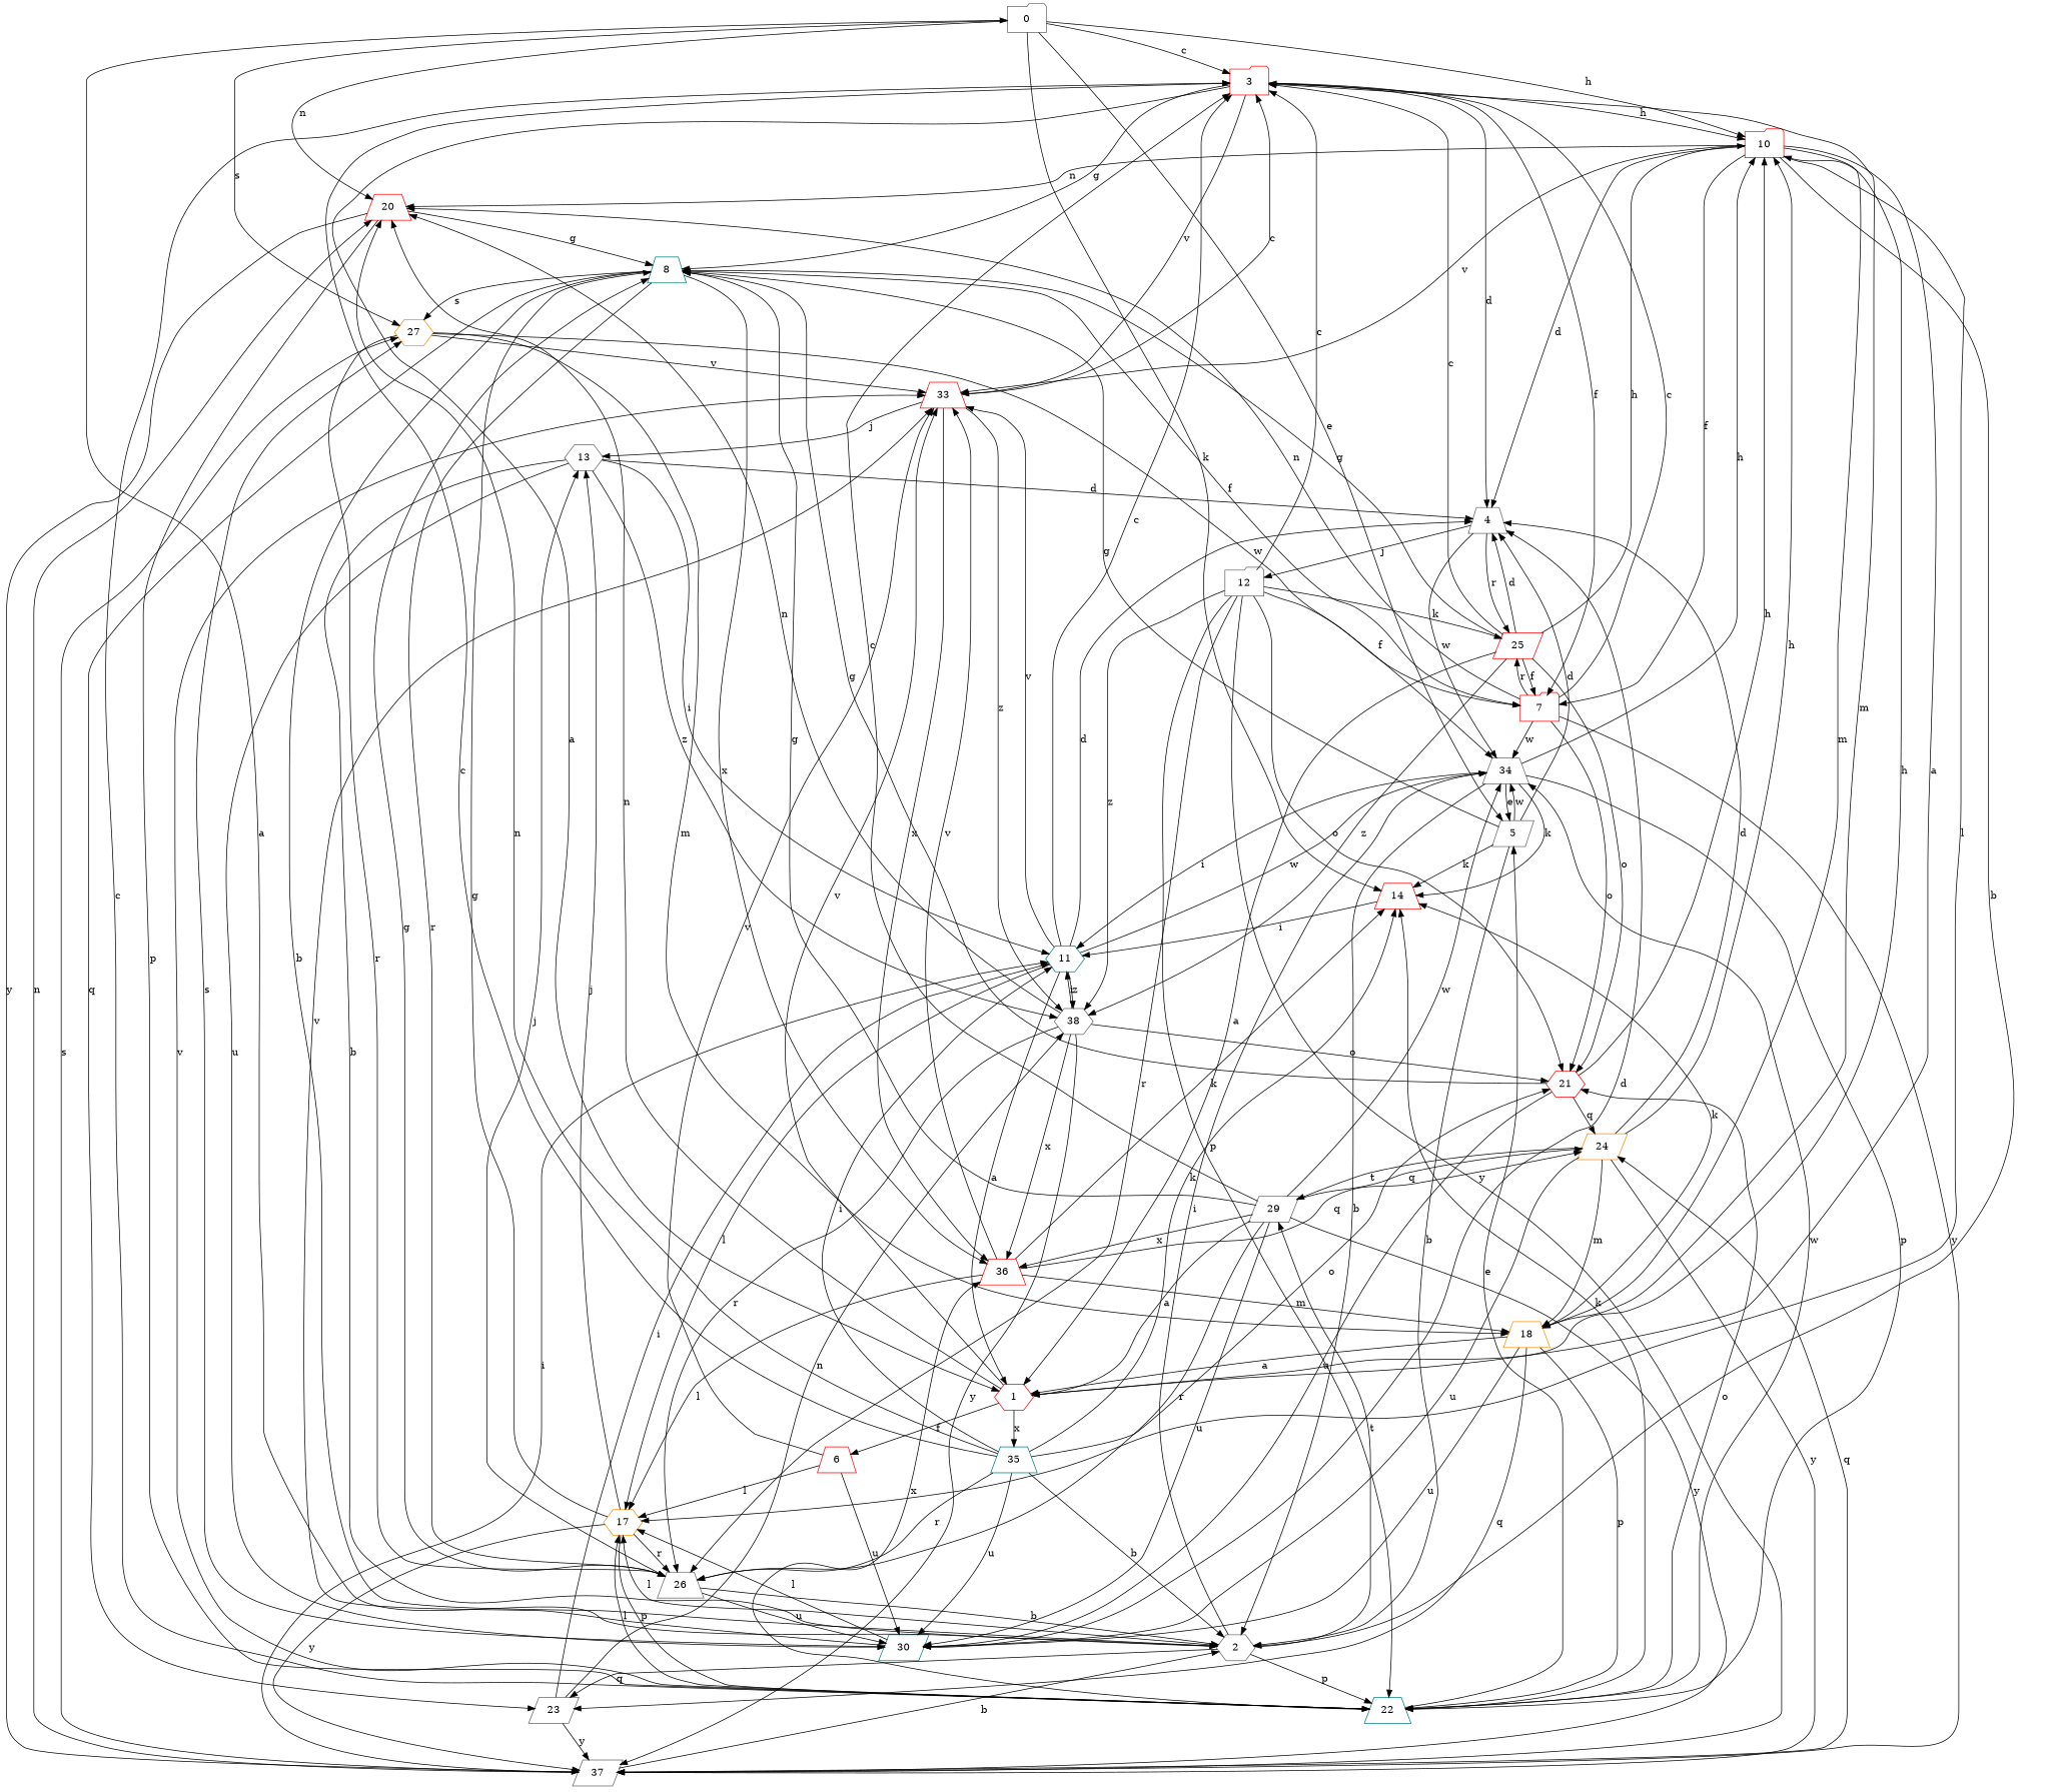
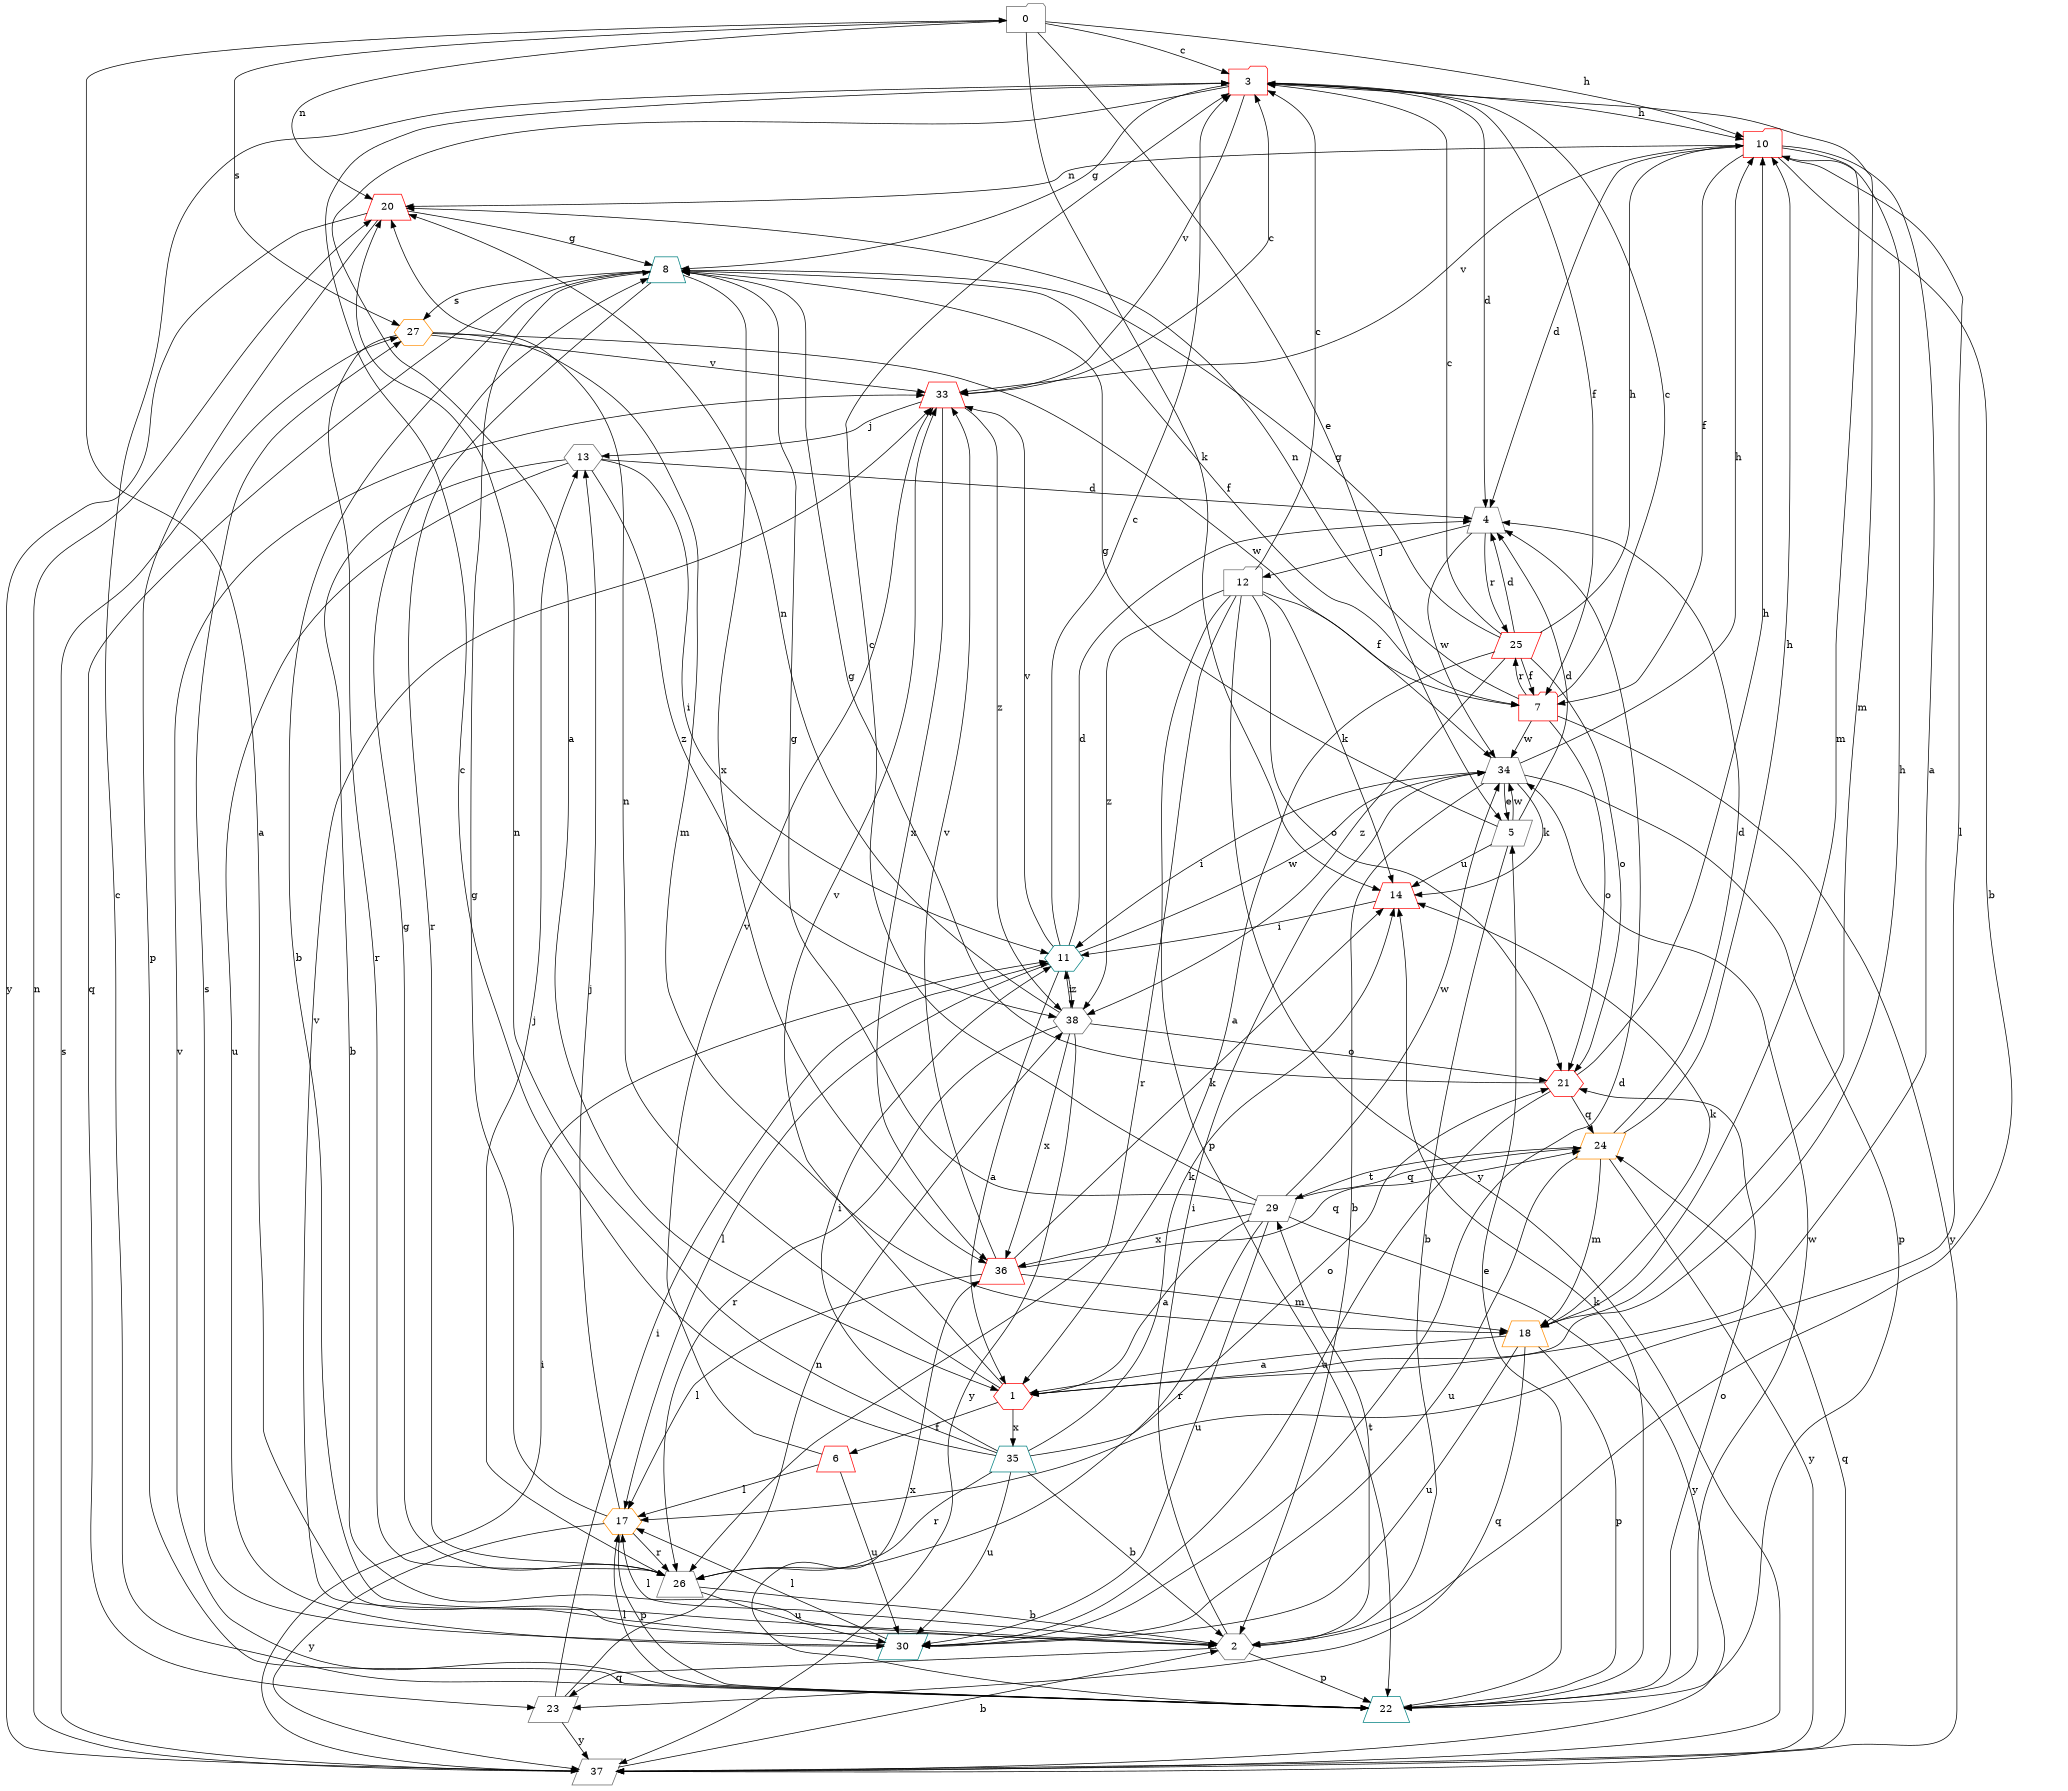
  strict digraph {
    node [color=gray40 shape=trapezium]
    0 [shape=folder]
    3 [color=red shape=folder]
    5 [shape=parallelogram]
    10 [color=red shape=folder]
    14 [color=red]
    20 [color=red]
    27 [color=darkorange shape=hexagon]
    1 [color=red shape=hexagon]
    33 [color=red]
    4
    7 [color=red shape=folder]
    8 [color=teal]
    18 [color=darkorange]
    2 [shape=hexagon]
    34
    17 [color=darkorange shape=hexagon]
    11 [color=teal shape=hexagon]
    22 [color=teal]
    37 [shape=parallelogram]
    26
    6 [color=red]
    35 [color=teal]
    30 [color=teal shape=parallelogram]
    36 [color=red]
    38 [shape=hexagon]
    13 [shape=hexagon]
    21 [color=red shape=hexagon]
    23 [shape=parallelogram]
    29 [shape=parallelogram]
    24 [color=darkorange shape=parallelogram]
    12 [shape=folder]
    25 [color=red shape=parallelogram]
    0 -> 3 [label=c]
    0 -> 5 [label=e]
    0 -> 10 [label=h]
    0 -> 14 [label=k]
    0 -> 20 [label=n]
    0 -> 27 [label=s]
    3 -> 10 [label=h]
    3 -> 1 [label=a]
    3 -> 33 [label=v]
    3 -> 4 [label=d]
    3 -> 7 [label=f]
    3 -> 8 [label=g]
    3 -> 18 [label=m]
-   5 -> 14 [label=k]
+   5 -> 14 [label=u]
    5 -> 4 [label=d]
    5 -> 8 [label=g]
    5 -> 2 [label=b]
    5 -> 34 [label=w]
    10 -> 20 [label=n]
    10 -> 1 [label=a]
    10 -> 33 [label=v]
    10 -> 4 [label=d]
    10 -> 7 [label=f]
    10 -> 18 [label=m]
    10 -> 2 [label=b]
    10 -> 17 [label=l]
    14 -> 11 [label=i]
    20 -> 8 [label=g]
    20 -> 22 [label=p]
    20 -> 37 [label=y]
    27 -> 33 [label=v]
    27 -> 18 [label=m]
    27 -> 34 [label=w]
    27 -> 26 [label=r]
    1 -> 10 [label=h]
    1 -> 20 [label=n]
    1 -> 33 [label=v]
    1 -> 6 [label=f]
    1 -> 35 [label=x]
    33 -> 3 [label=c]
    33 -> 36 [label=x]
    33 -> 38 [label=z]
    33 -> 13 [label=j]
    4 -> 34 [label=w]
    4 -> 12 [label=j]
    4 -> 25 [label=r]
    7 -> 3 [label=c]
    7 -> 20 [label=n]
    7 -> 34 [label=w]
    7 -> 37 [label=y]
    7 -> 21 [label=o]
    7 -> 25 [label=r]
    8 -> 27 [label=s]
    8 -> 7 [label=f]
    8 -> 2 [label=b]
    8 -> 26 [label=r]
    8 -> 36 [label=x]
    8 -> 23 [label=q]
    18 -> 14 [label=k]
    18 -> 1 [label=a]
    18 -> 22 [label=p]
    18 -> 30 [label=u]
    18 -> 23 [label=q]
    2 -> 0 [label=a]
    2 -> 34 [label=i]
    2 -> 17 [label=l]
    2 -> 22 [label=p]
    2 -> 23 [label=q]
    2 -> 29 [label=t]
    34 -> 5 [label=e]
    34 -> 10 [label=h]
    34 -> 14 [label=k]
    34 -> 2 [label=b]
    34 -> 11 [label=i]
    34 -> 22 [label=p]
    17 -> 8 [label=g]
    17 -> 22 [label=p]
    17 -> 37 [label=y]
    17 -> 26 [label=r]
    17 -> 13 [label=j]
    11 -> 3 [label=c]
    11 -> 1 [label=a]
    11 -> 33 [label=v]
    11 -> 4 [label=d]
    11 -> 34 [label=w]
    11 -> 17 [label=l]
    11 -> 38 [label=z]
    22 -> 3 [label=c]
    22 -> 5 [label=e]
    22 -> 14 [label=k]
    22 -> 33 [label=v]
    22 -> 34 [label=w]
    22 -> 17 [label=l]
    22 -> 36 [label=x]
    22 -> 21 [label=o]
    37 -> 20 [label=n]
    37 -> 27 [label=s]
    37 -> 2 [label=b]
    37 -> 11 [label=i]
    37 -> 24 [label=q]
    26 -> 8 [label=g]
    26 -> 2 [label=b]
    26 -> 30 [label=u]
    26 -> 13 [label=j]
    6 -> 33 [label=v]
    6 -> 17 [label=l]
    6 -> 30 [label=u]
    35 -> 3 [label=c]
    35 -> 14 [label=k]
    35 -> 20 [label=n]
    35 -> 2 [label=b]
    35 -> 11 [label=i]
    35 -> 26 [label=r]
    35 -> 30 [label=u]
    35 -> 21 [label=o]
    30 -> 27 [label=s]
    30 -> 33 [label=v]
    30 -> 4 [label=d]
    30 -> 17 [label=l]
    36 -> 14 [label=k]
    36 -> 33 [label=v]
    36 -> 18 [label=m]
    36 -> 17 [label=l]
    36 -> 24 [label=q]
    38 -> 20 [label=n]
    38 -> 11 [label=i]
    38 -> 37 [label=y]
    38 -> 26 [label=r]
    38 -> 36 [label=x]
    38 -> 21 [label=o]
    13 -> 4 [label=d]
    13 -> 2 [label=b]
    13 -> 11 [label=i]
    13 -> 30 [label=u]
    13 -> 38 [label=z]
    21 -> 10 [label=h]
    21 -> 8 [label=g]
    21 -> 30 [label=u]
    21 -> 24 [label=q]
    23 -> 11 [label=i]
    23 -> 37 [label=y]
    23 -> 38 [label=n]
    29 -> 3 [label=c]
    29 -> 1 [label=a]
    29 -> 8 [label=g]
    29 -> 34 [label=w]
    29 -> 37 [label=y]
    29 -> 26 [label=r]
    29 -> 30 [label=u]
    29 -> 36 [label=x]
    29 -> 24 [label=q]
    24 -> 10 [label=h]
    24 -> 4 [label=d]
    24 -> 18 [label=m]
    24 -> 37 [label=y]
    24 -> 30 [label=u]
    24 -> 29 [label=t]
    12 -> 3 [label=c]
-   12 -> 25 [label=k]
+   12 -> 14 [label=k]
    12 -> 7 [label=f]
    12 -> 22 [label=p]
    12 -> 37 [label=y]
    12 -> 26 [label=r]
    12 -> 38 [label=z]
    12 -> 21 [label=o]
    25 -> 3 [label=c]
    25 -> 10 [label=h]
    25 -> 1 [label=a]
    25 -> 4 [label=d]
    25 -> 7 [label=f]
    25 -> 8 [label=g]
    25 -> 38 [label=z]
    25 -> 21 [label=o]
  }
